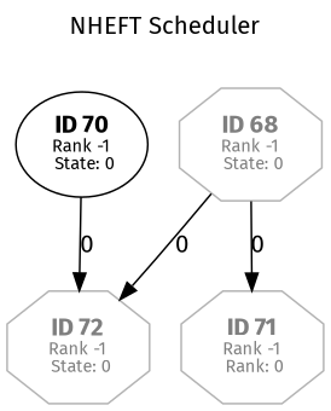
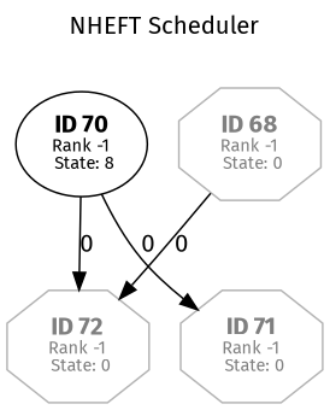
  digraph {
    fontname="Fira Sans"
    label="NHEFT Scheduler"
    labelloc=t
    node [color=gray70 fontcolor=gray50 fontname="Fira Sans" shape=octagon]
    edge [color=black fontname="Fira Sans"]
    n1 [label=<<B>ID 72</B><BR /><FONT POINT-SIZE="10">Rank -1<BR /> State: 0</FONT>>]
-   n2 [label=<<B>ID 71</B><BR /><FONT POINT-SIZE="10">Rank -1<BR /> Rank: 0</FONT>>]
-   n3 [label=<<B>ID 70</B><BR /><FONT POINT-SIZE="10">Rank -1<BR /> State: 0</FONT>> color="" fontcolor="" shape=""]
+   n2 [label=<<B>ID 71</B><BR /><FONT POINT-SIZE="10">Rank -1<BR /> State: 0</FONT>>]
+   n3 [label=<<B>ID 70</B><BR /><FONT POINT-SIZE="10">Rank -1<BR /> State: 8</FONT>> color="" fontcolor="" shape=""]
    n4 [label=<<B>ID 68</B><BR /><FONT POINT-SIZE="10">Rank -1<BR /> State: 0</FONT>>]
    n3 -> n1 [label=<0>]
-   n4 -> n2 [label=<0>]
+   n3 -> n2 [label=<0>]
    n4 -> n1 [label=<0>]
  }
